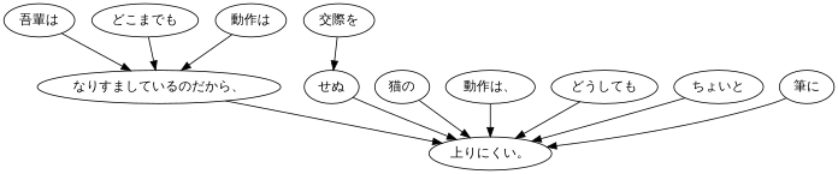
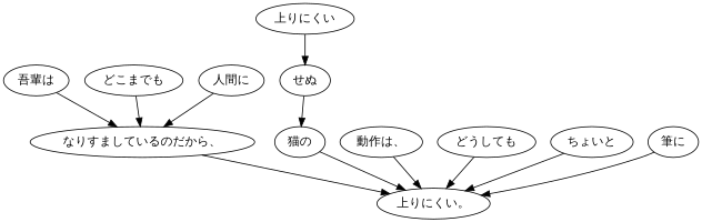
  digraph {
    fontname="Open Sans"
    node [fontname="Open Sans"]
    edge [fontname="Open Sans"]
    n1 [label="吾輩は"]
    n2 [label="なりすましているのだから、"]
    n3 [label="上りにくい。"]
    n4 [label="どこまでも"]
-   n5 [label="動作は"]
-   n6 [label="交際を"]
+   n5 [label="人間に"]
+   n6 [label="上りにくい"]
    n7 [label="せぬ"]
    n8 [label="猫の"]
    n9 [label="動作は、"]
    n10 [label="どうしても"]
    n11 [label="ちょいと"]
    n12 [label="筆に"]
    n1 -> n2
    n2 -> n3
    n4 -> n2
    n5 -> n2
    n6 -> n7
-   n7 -> n3
+   n7 -> n8
    n8 -> n3
    n9 -> n3
    n10 -> n3
    n11 -> n3
    n12 -> n3
  }
